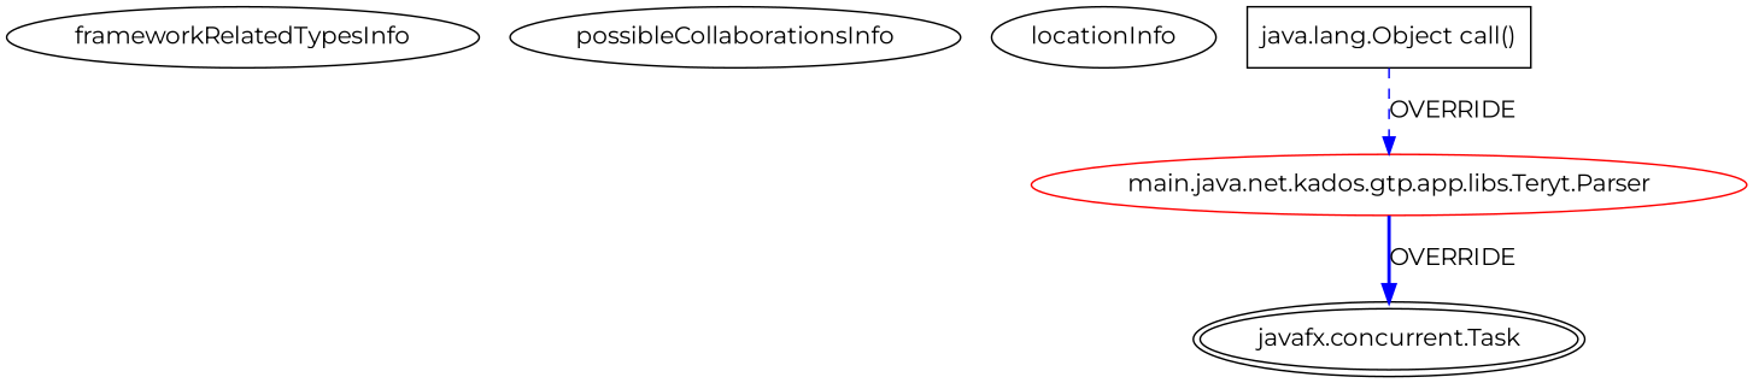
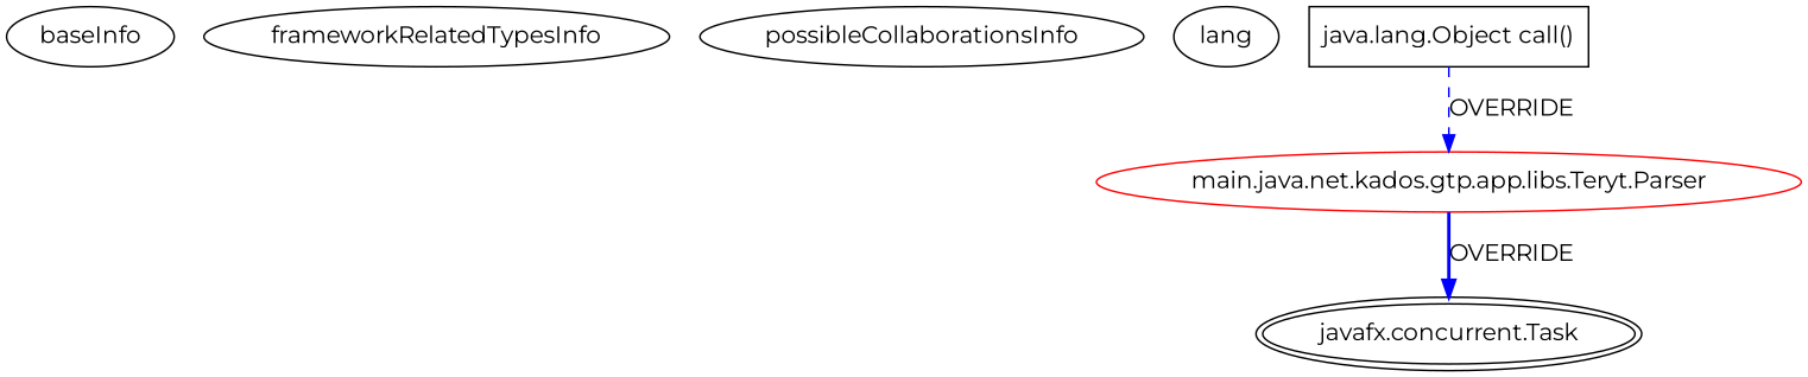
  digraph {
    fontname=Montserrat
    node [fontname=Montserrat]
    edge [color=blue fontname=Montserrat]
+   baseInfo [category=extension_graph graphId=384 isAnonymous=false possibleRelation=false]
    frameworkRelatedTypesInfo [0="javafx.concurrent.Task"]
    possibleCollaborationsInfo
-   locationInfo [contextSignature=Parser filePath="/Digital87-GUS-Teryt-Parser/GUS-Teryt-Parser-master/src/main/java/net/kados/gtp/app/libs/Teryt/Parser.java" graphId=384 projectName="Digital87-GUS-Teryt-Parser"]
+   locationInfo [contextSignature=Parser filePath="/Digital87-GUS-Teryt-Parser/GUS-Teryt-Parser-master/src/main/java/net/kados/gtp/app/libs/Teryt/Parser.java" graphId=384 projectName="Digital87-GUS-Teryt-Parser" label=lang]
    n5 [color=red isFrameworkType=false label="main.java.net.kados.gtp.app.libs.Teryt.Parser" vertexType=ROOT_CLIENT_CLASS_DECLARATION]
    n6 [isFrameworkType=true label="javafx.concurrent.Task" peripheries=2 vertexType=FRAMEWORK_CLASS_TYPE]
    n7 [isFrameworkType=false label="java.lang.Object call()" shape=box vertexType=OVERRIDING_METHOD_DECLARATION]
    n5 -> n6 [label=OVERRIDE style=bold]
    n7 -> n5 [label=OVERRIDE style=dashed]
  }
